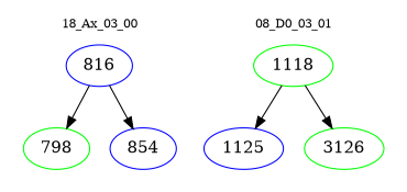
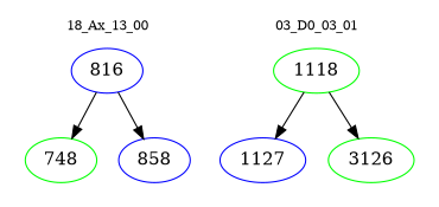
  digraph {
    node [color=blue]
    edge [color=black]
    n1 [label=816]
-   n2 [color=green label=798]
-   n3 [label=854]
+   n2 [color=green label=748]
+   n3 [label=858]
    n4 [color=green label=1118]
-   n5 [label=1125]
+   n5 [label=1127]
    n6 [color=green label=3126]
    subgraph cluster_1 {
      color=white
      fontsize=10
-     label="18_Ax_03_00"
+     label="18_Ax_13_00"
      n1
      n2
      n3
    }
    subgraph cluster_2 {
      color=white
      fontsize=10
-     label="08_D0_03_01"
+     label="03_D0_03_01"
      n4
      n5
      n6
    }
    n1 -> n2
    n1 -> n3
    n4 -> n5
    n4 -> n6
  }
